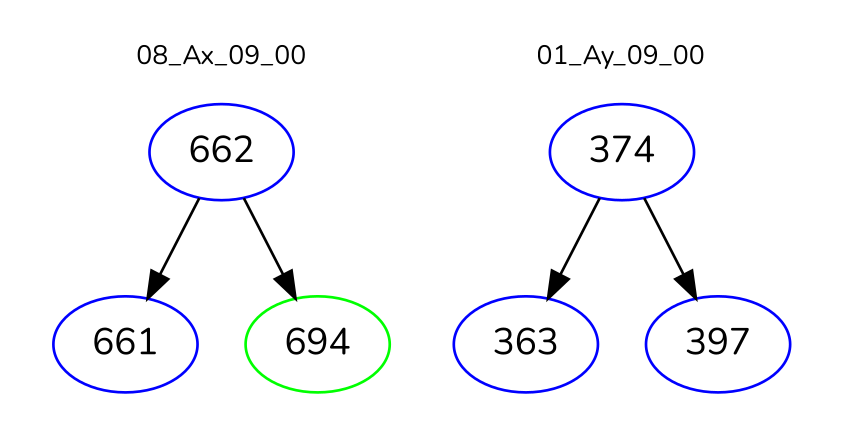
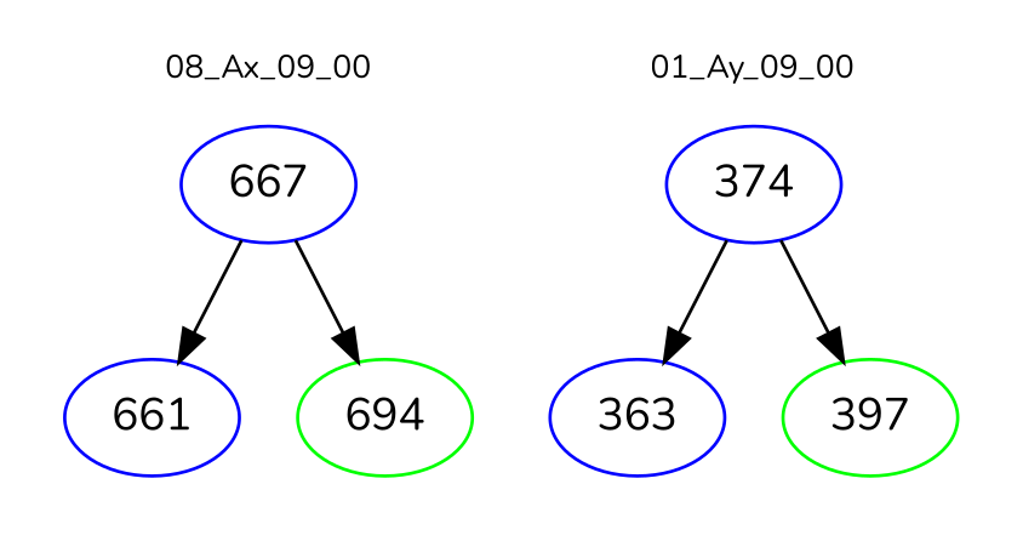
  digraph {
    fontname=Nunito
    node [color=blue fontname=Nunito]
    edge [color=black fontname=Nunito]
-   n1 [label=662]
+   n1 [label=667]
    n2 [label=661]
    n3 [color=green label=694]
    n4 [label=374]
    n5 [label=363]
-   n6 [label=397]
+   n6 [color=green label=397]
    subgraph cluster_1 {
      color=white
      fontsize=10
      label="08_Ax_09_00"
      n1
      n2
      n3
    }
    subgraph cluster_2 {
      color=white
      fontsize=10
      label="01_Ay_09_00"
      n4
      n5
      n6
    }
    n1 -> n2
    n1 -> n3
    n4 -> n5
    n4 -> n6
  }
